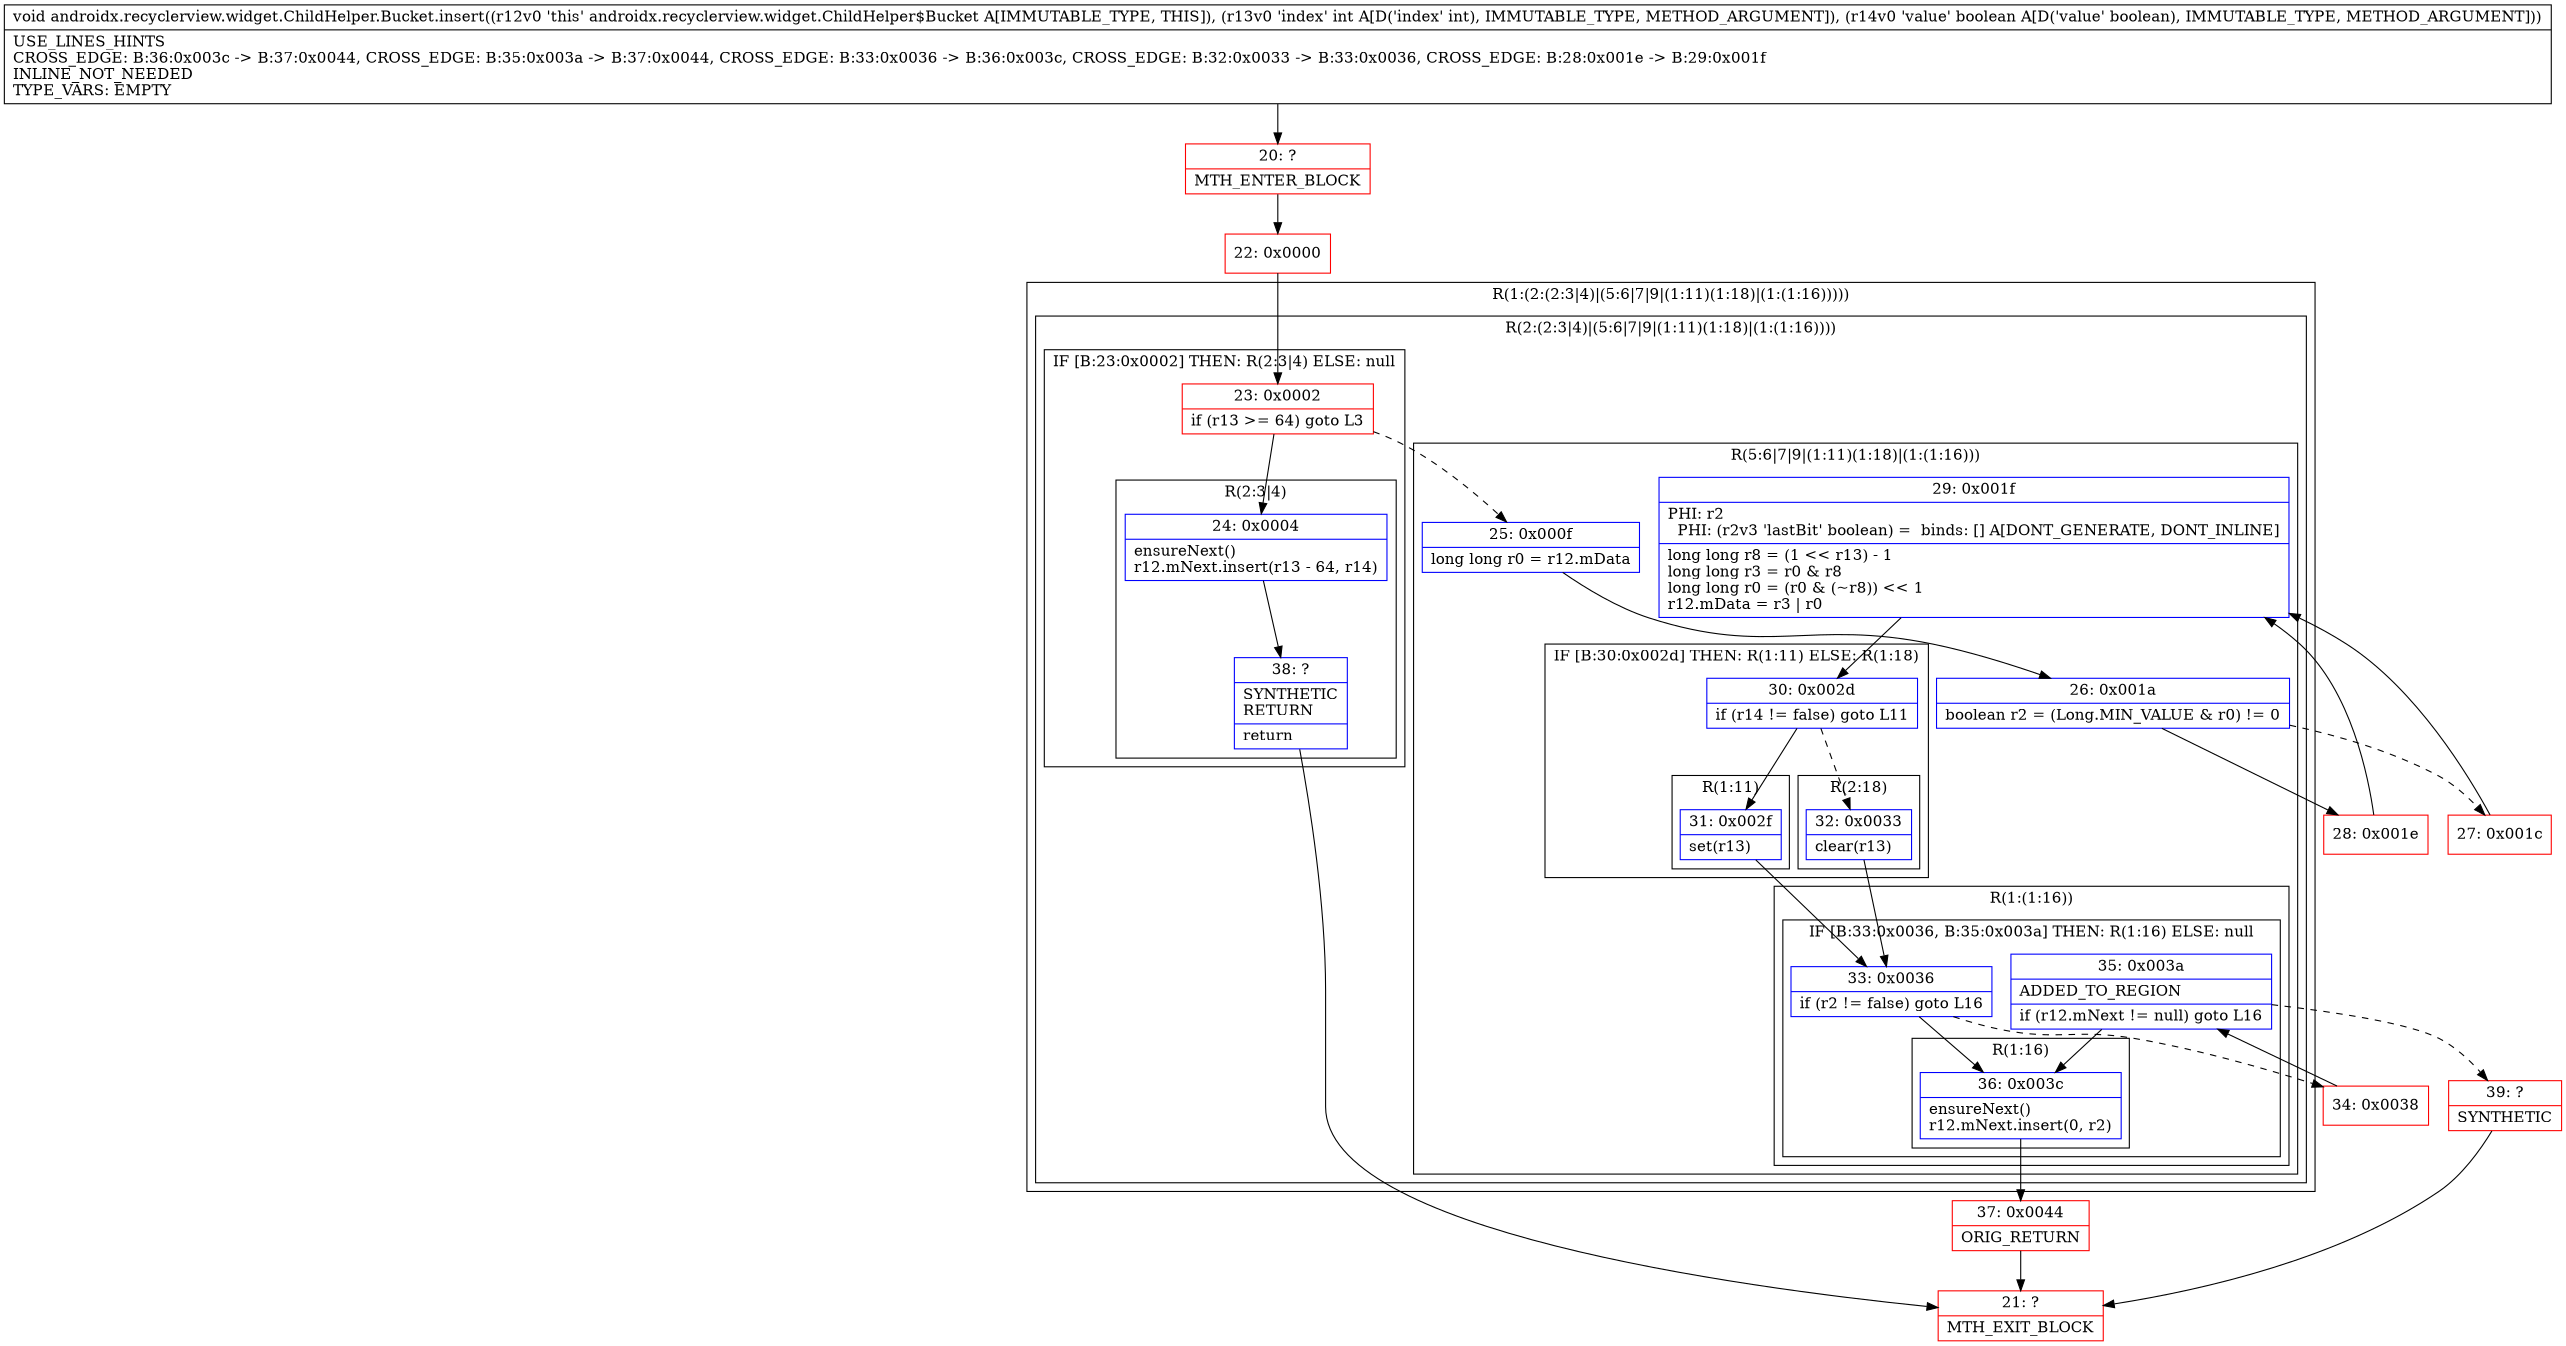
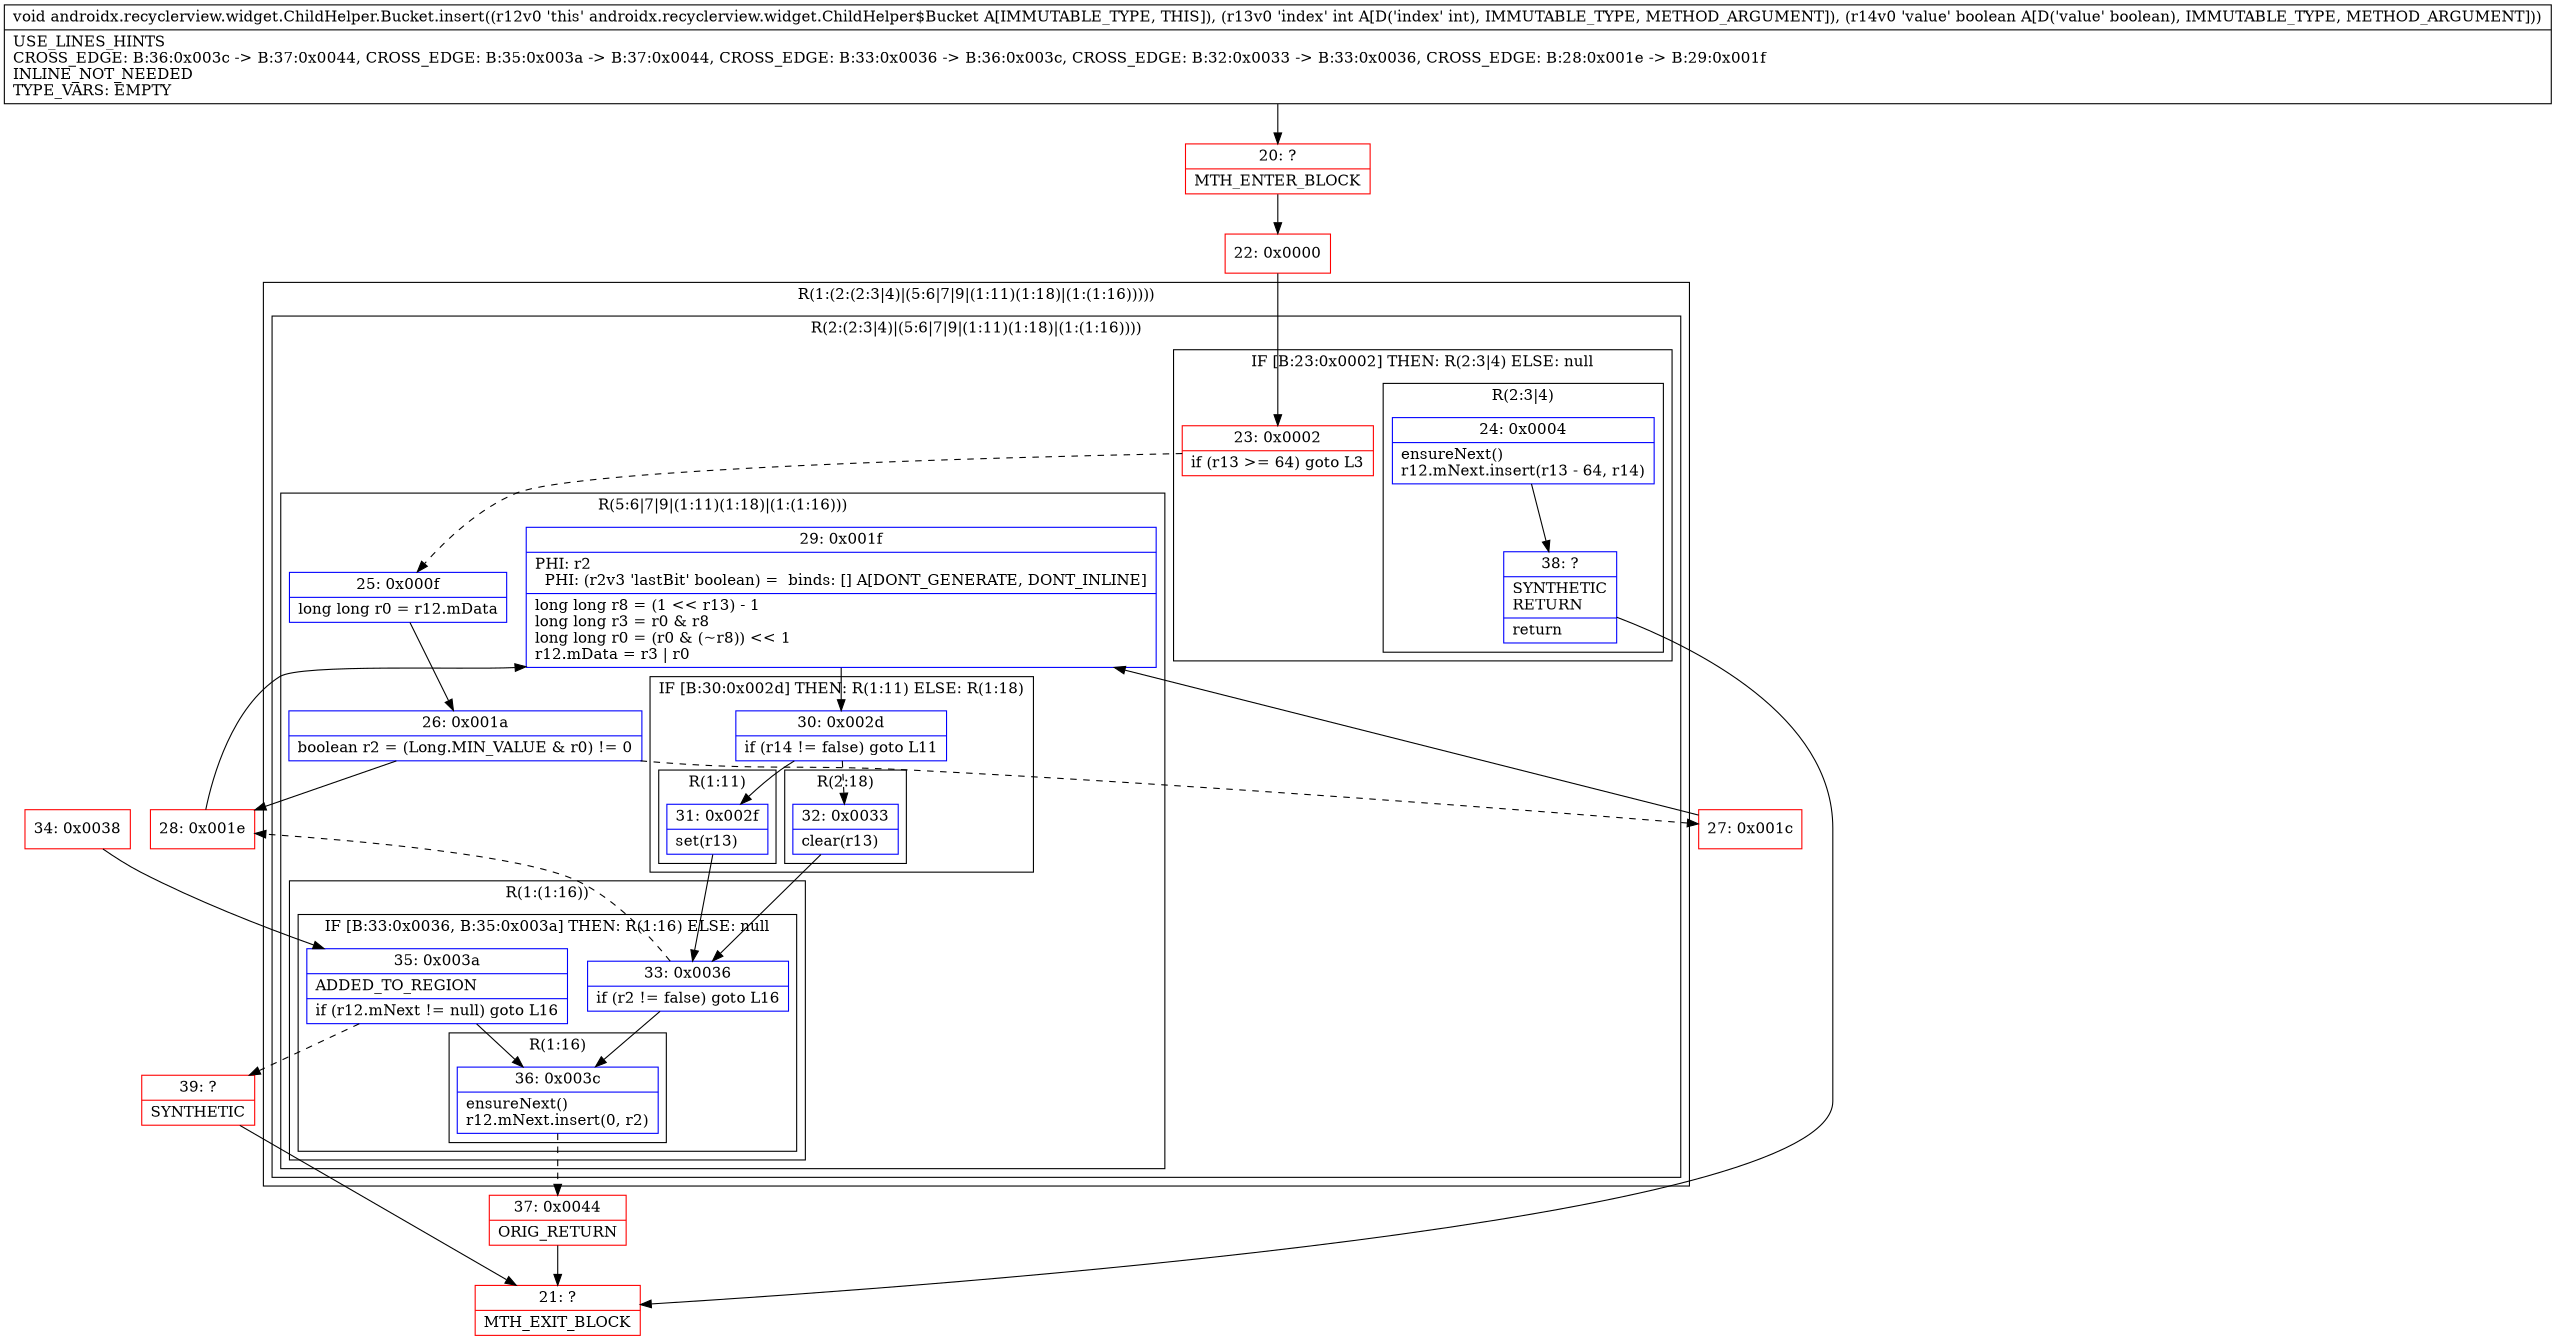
  digraph {
    node [color=blue shape=record]
    n1 [label="{24\:\ 0x0004|ensureNext()\lr12.mNext.insert(r13 \- 64, r14)\l}"]
    n2 [label="{38\:\ ?|SYNTHETIC\lRETURN\l|return\l}"]
    n3 [color=red label="{23\:\ 0x0002|if (r13 \>= 64) goto L3\l}"]
    n4 [label="{31\:\ 0x002f|set(r13)\l}"]
    n5 [label="{32\:\ 0x0033|clear(r13)\l}"]
    n6 [label="{30\:\ 0x002d|if (r14 != false) goto L11\l}"]
    n7 [label="{36\:\ 0x003c|ensureNext()\lr12.mNext.insert(0, r2)\l}"]
    n8 [label="{33\:\ 0x0036|if (r2 != false) goto L16\l}"]
    n9 [label="{35\:\ 0x003a|ADDED_TO_REGION\l|if (r12.mNext != null) goto L16\l}"]
    n10 [label="{25\:\ 0x000f|long long r0 = r12.mData\l}"]
    n11 [label="{26\:\ 0x001a|boolean r2 = (Long.MIN_VALUE & r0) != 0\l}"]
    n12 [label="{29\:\ 0x001f|PHI: r2 \l  PHI: (r2v3 'lastBit' boolean) =  binds: [] A[DONT_GENERATE, DONT_INLINE]\l|long long r8 = (1 \<\< r13) \- 1\llong long r3 = r0 & r8\llong long r0 = (r0 & (~r8)) \<\< 1\lr12.mData = r3 \| r0\l}"]
    n13 [color=red label="{21\:\ ?|MTH_EXIT_BLOCK\l}"]
    n14 [color=red label="{37\:\ 0x0044|ORIG_RETURN\l}"]
    n15 [color=red label="{34\:\ 0x0038}"]
    n16 [color=red label="{39\:\ ?|SYNTHETIC\l}"]
    n17 [color=red label="{27\:\ 0x001c}"]
    n18 [color=red label="{28\:\ 0x001e}"]
    n19 [color=red label="{20\:\ ?|MTH_ENTER_BLOCK\l}"]
    n20 [color=red label="{22\:\ 0x0000}"]
    n21 [label="{void androidx.recyclerview.widget.ChildHelper.Bucket.insert((r12v0 'this' androidx.recyclerview.widget.ChildHelper$Bucket A[IMMUTABLE_TYPE, THIS]), (r13v0 'index' int A[D('index' int), IMMUTABLE_TYPE, METHOD_ARGUMENT]), (r14v0 'value' boolean A[D('value' boolean), IMMUTABLE_TYPE, METHOD_ARGUMENT]))  | USE_LINES_HINTS\lCROSS_EDGE: B:36:0x003c \-\> B:37:0x0044, CROSS_EDGE: B:35:0x003a \-\> B:37:0x0044, CROSS_EDGE: B:33:0x0036 \-\> B:36:0x003c, CROSS_EDGE: B:32:0x0033 \-\> B:33:0x0036, CROSS_EDGE: B:28:0x001e \-\> B:29:0x001f\lINLINE_NOT_NEEDED\lTYPE_VARS: EMPTY\l}" color=""]
    subgraph cluster_1 {
      label="R(1:(2:(2:3|4)|(5:6|7|9|(1:11)(1:18)|(1:(1:16)))))"
      subgraph cluster_2 {
        label="R(2:(2:3|4)|(5:6|7|9|(1:11)(1:18)|(1:(1:16))))"
        subgraph cluster_3 {
          label="IF [B:23:0x0002] THEN: R(2:3|4) ELSE: null"
          n3
          subgraph cluster_4 {
            label="R(2:3|4)"
            n1
            n2
          }
        }
        subgraph cluster_5 {
          label="R(5:6|7|9|(1:11)(1:18)|(1:(1:16)))"
          n10
          n11
          n12
          subgraph cluster_6 {
            label="IF [B:30:0x002d] THEN: R(1:11) ELSE: R(1:18)"
            n6
            subgraph cluster_7 {
              label="R(1:11)"
              n4
            }
            subgraph cluster_8 {
              label="R(2:18)"
              n5
            }
          }
          subgraph cluster_9 {
            label="R(1:(1:16))"
            subgraph cluster_10 {
              label="IF [B:33:0x0036, B:35:0x003a] THEN: R(1:16) ELSE: null"
              n8
              n9
              subgraph cluster_11 {
                label="R(1:16)"
                n7
              }
            }
          }
        }
      }
    }
    n1 -> n2
    n2 -> n13
-   n3 -> n1
    n3 -> n10 [style=dashed]
    n4 -> n8
    n5 -> n8
    n6 -> n4
    n6 -> n5 [style=dashed]
-   n7 -> n14
+   n7 -> n14 [style=dashed]
    n8 -> n7
-   n8 -> n15 [style=dashed]
+   n8 -> n18 [style=dashed]
    n9 -> n7
    n9 -> n16 [style=dashed]
    n10 -> n11
    n11 -> n17 [style=dashed]
    n11 -> n18
    n12 -> n6
    n14 -> n13
    n15 -> n9
    n16 -> n13
    n17 -> n12
    n18 -> n12
    n19 -> n20
    n20 -> n3
    n21 -> n19
  }
